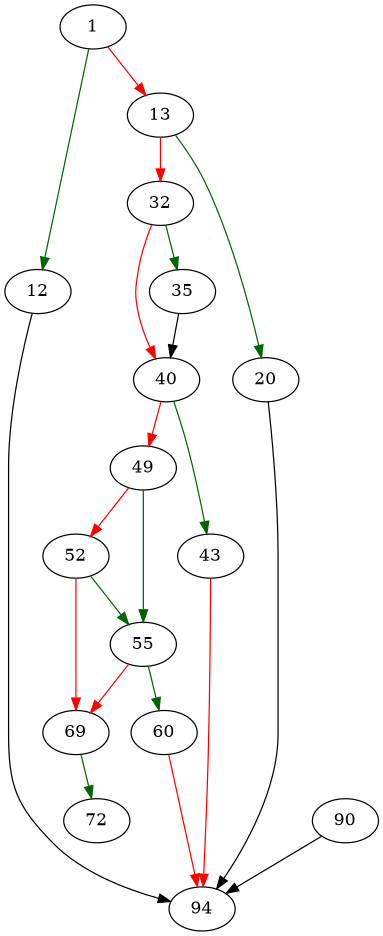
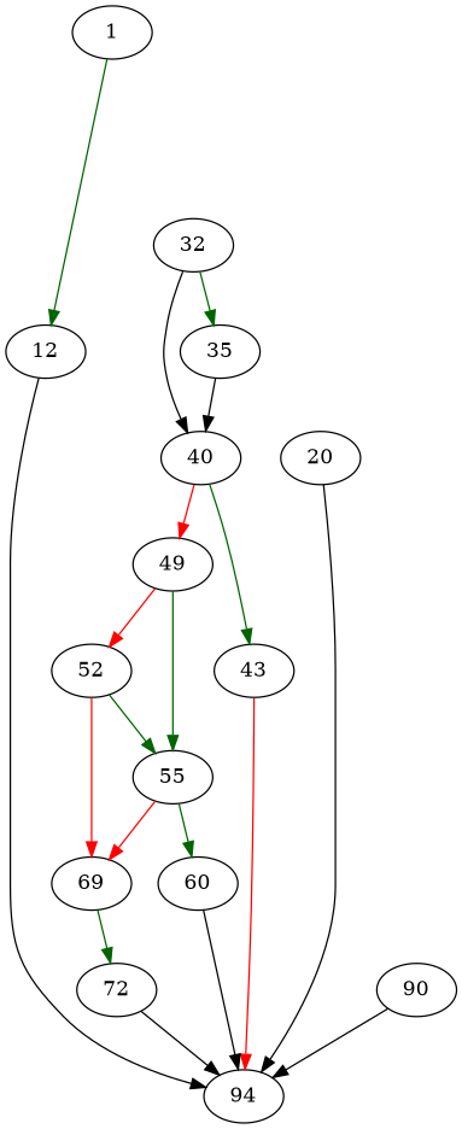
  strict digraph {
    edge [color=darkgreen cond=true]
    1 [entry=true]
    12
-   13
    94
    20
    32
    35
    40
    43
    49
    55
    52
    69
    60
    72
    90
    1 -> 12
-   1 -> 13 [color=red cond=false]
    12 -> 94 [color="" cond=""]
-   13 -> 20
-   13 -> 32 [color=red cond=false]
    20 -> 94 [color="" cond=""]
    32 -> 35
-   32 -> 40 [color=red cond=false]
+   32 -> 40 [color=black cond=false]
    35 -> 40 [color="" cond=""]
    40 -> 43
    40 -> 49 [color=red cond=false]
    43 -> 94 [color=red cond=""]
    49 -> 55
    49 -> 52 [color=red cond=false]
    55 -> 69 [color=red cond=false]
    55 -> 60
    52 -> 55
    52 -> 69 [color=red cond=false]
    69 -> 72
-   60 -> 94 [color=red cond=""]
+   60 -> 94 [color="" cond=""]
+   72 -> 94 [color="" cond=""]
    90 -> 94 [color="" cond=""]
  }
